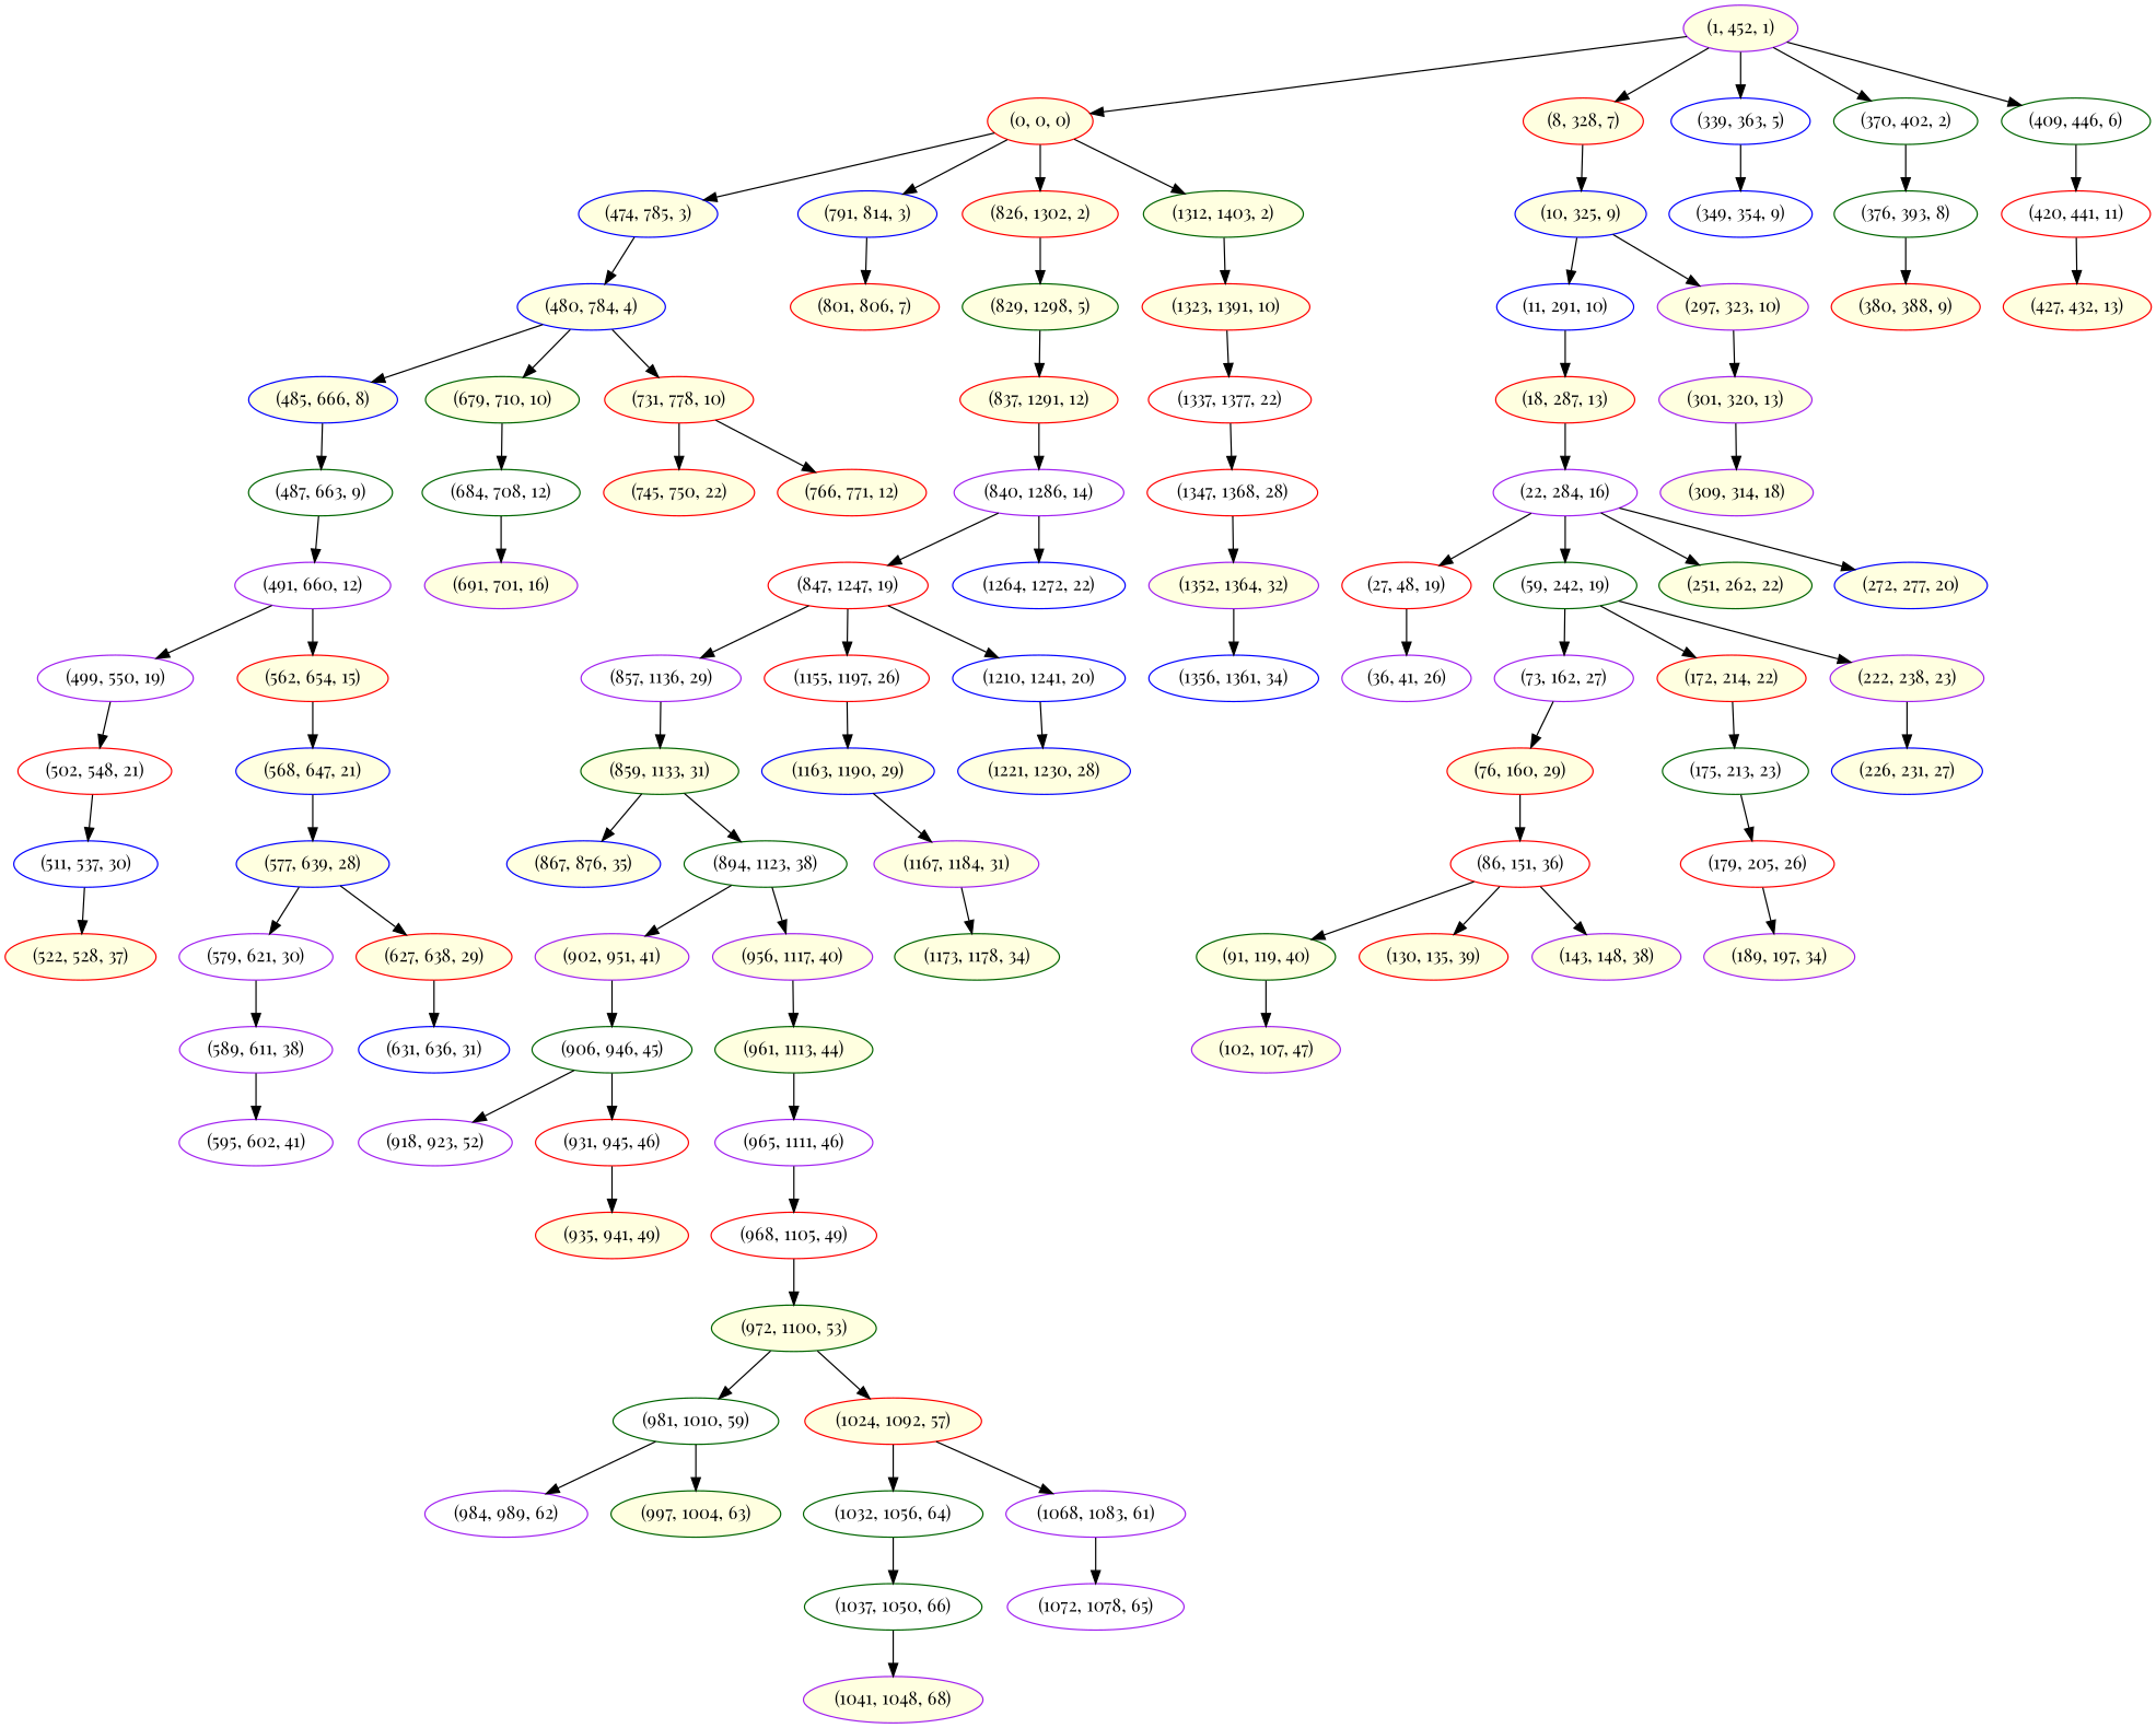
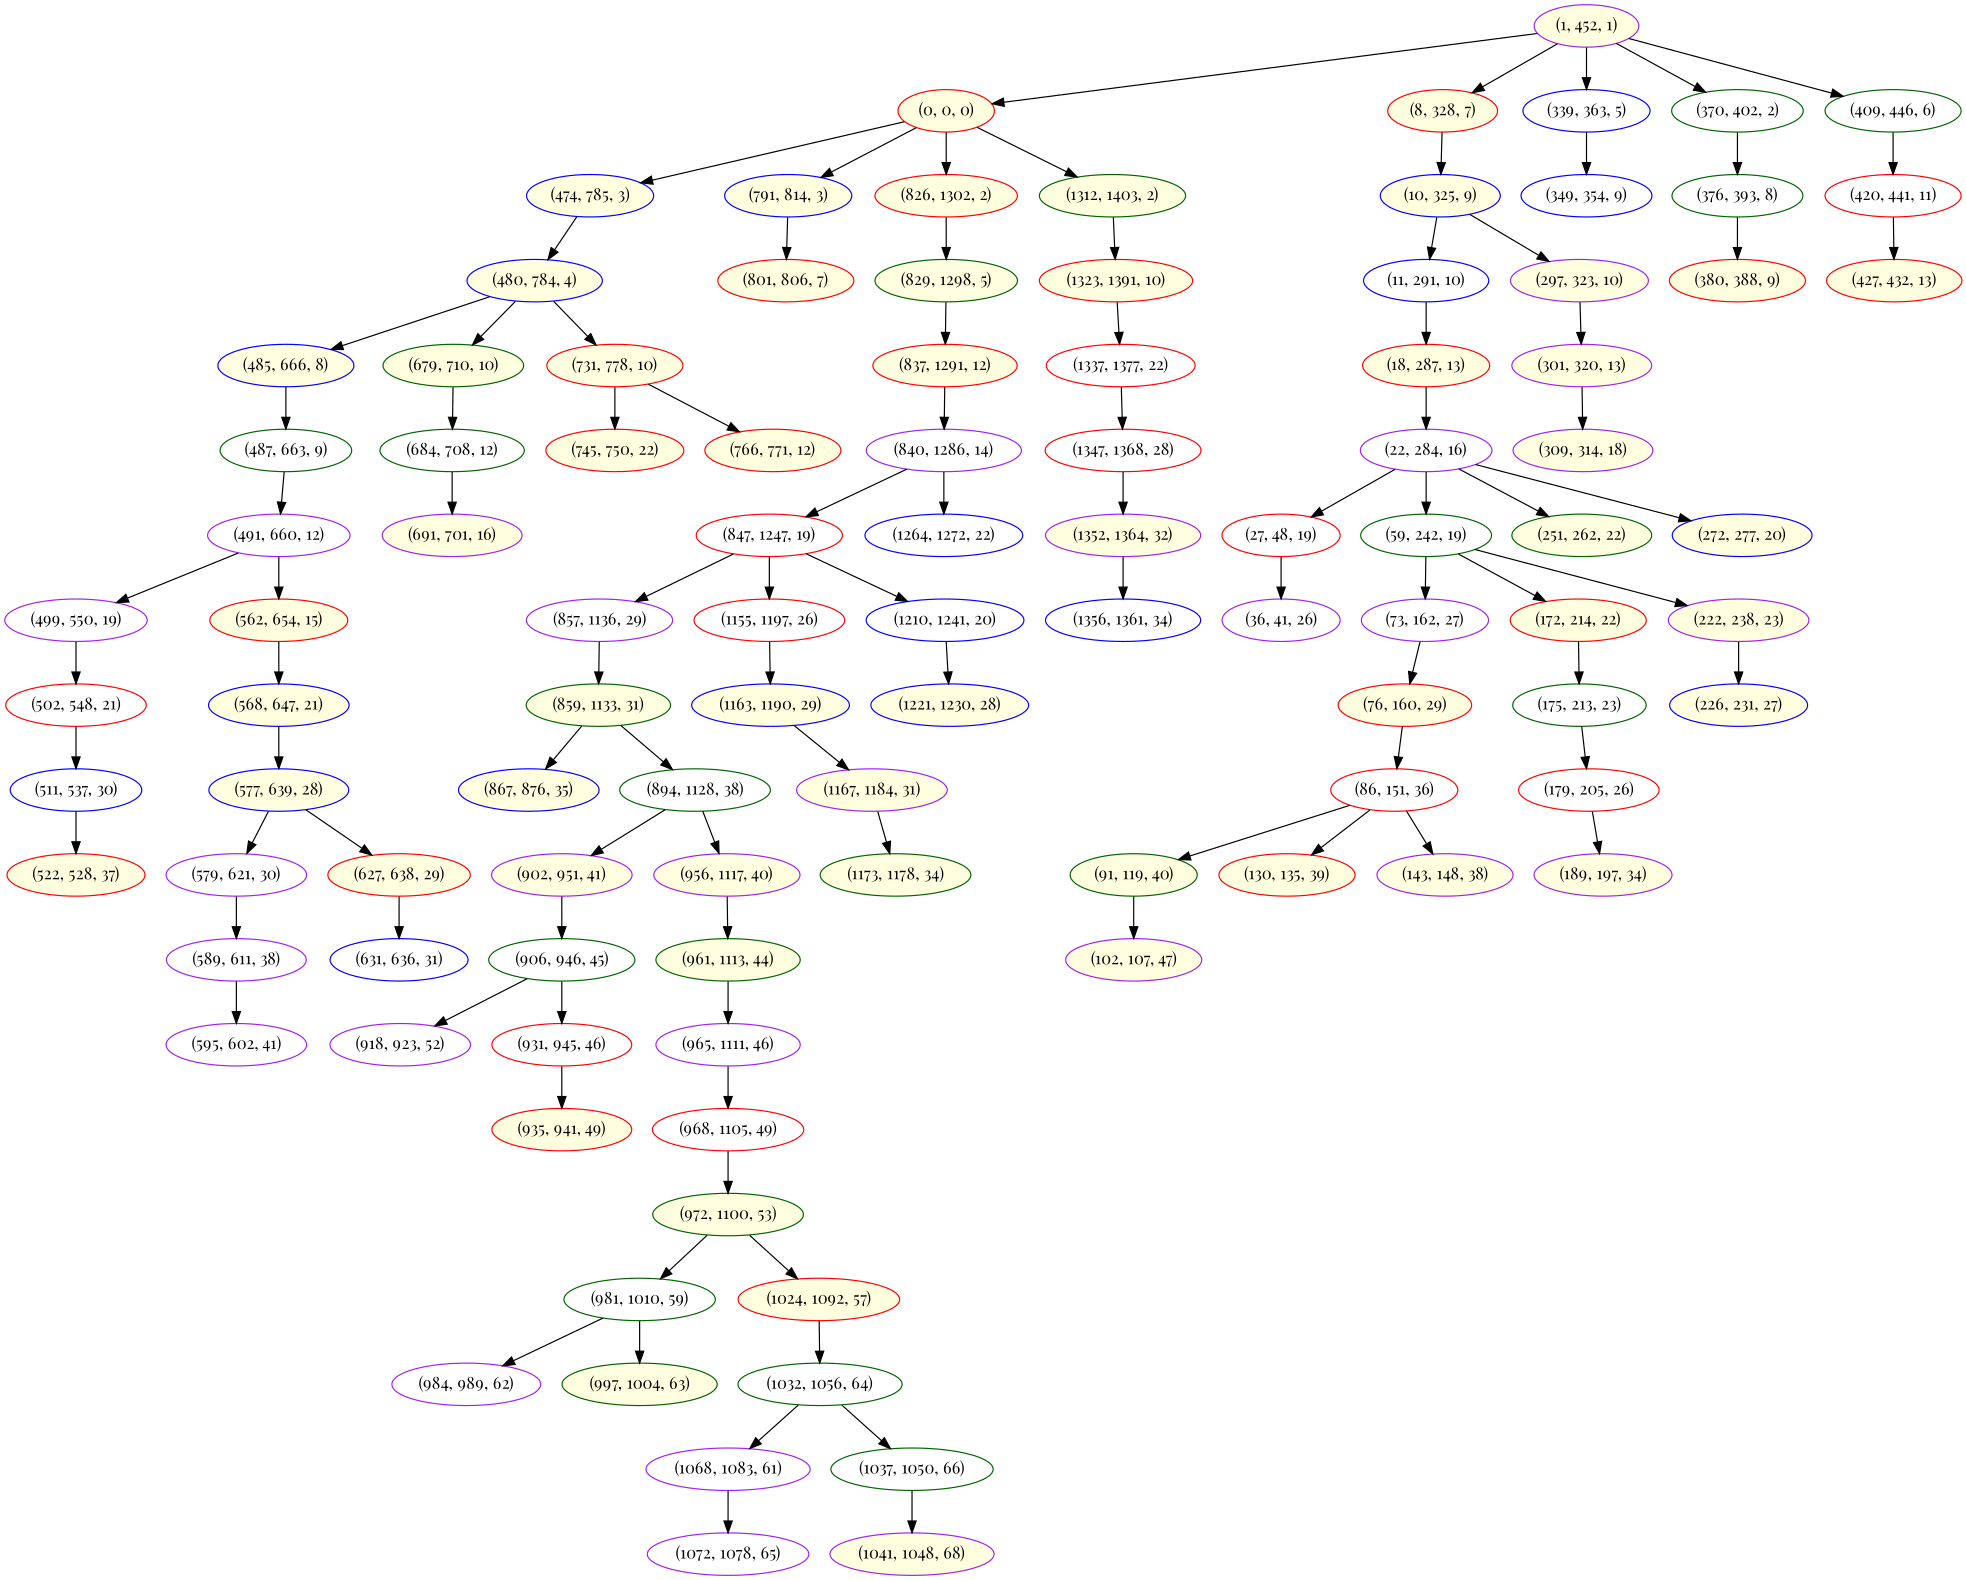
  digraph {
    fontname="Playfair Display"
    node [color=red fillcolor=lightyellow fontname="Playfair Display" style=filled]
    edge [fontname="Playfair Display"]
    "(474, 785, 3)" [color=blue]
    "(0, 0, 0)"
    "(791, 814, 3)" [color=blue]
    "(826, 1302, 2)"
    "(1312, 1403, 2)" [color=darkgreen]
    "(1, 452, 1)" [color=purple]
    "(8, 328, 7)"
    "(339, 363, 5)" [color=blue fillcolor=white]
    "(370, 402, 2)" [color=darkgreen fillcolor=white]
    "(409, 446, 6)" [color=darkgreen fillcolor=white]
    "(480, 784, 4)" [color=blue]
    "(801, 806, 7)"
    "(829, 1298, 5)" [color=darkgreen]
    "(1323, 1391, 10)"
    "(10, 325, 9)" [color=blue]
    "(349, 354, 9)" [color=blue fillcolor=white]
    "(376, 393, 8)" [color=darkgreen fillcolor=white]
    "(420, 441, 11)" [fillcolor=white]
    "(11, 291, 10)" [color=blue fillcolor=white]
    "(297, 323, 10)" [color=purple]
    "(18, 287, 13)"
    "(301, 320, 13)" [color=purple]
    "(22, 284, 16)" [color=purple fillcolor=white]
    "(27, 48, 19)" [fillcolor=white]
    "(59, 242, 19)" [color=darkgreen fillcolor=white]
    "(251, 262, 22)" [color=darkgreen]
    "(272, 277, 20)" [color=blue]
    "(36, 41, 26)" [color=purple fillcolor=white]
    "(73, 162, 27)" [color=purple fillcolor=white]
    "(172, 214, 22)"
    "(222, 238, 23)" [color=purple]
    "(76, 160, 29)"
    "(175, 213, 23)" [color=darkgreen fillcolor=white]
    "(226, 231, 27)" [color=blue]
    "(86, 151, 36)" [fillcolor=white]
    "(91, 119, 40)" [color=darkgreen]
    "(130, 135, 39)"
    "(143, 148, 38)" [color=purple]
    "(102, 107, 47)" [color=purple]
    "(179, 205, 26)" [fillcolor=white]
    "(189, 197, 34)" [color=purple]
    "(309, 314, 18)" [color=purple]
    "(380, 388, 9)"
    "(427, 432, 13)"
    "(485, 666, 8)" [color=blue]
    "(679, 710, 10)" [color=darkgreen]
    "(731, 778, 10)"
    "(487, 663, 9)" [color=darkgreen fillcolor=white]
    "(684, 708, 12)" [color=darkgreen fillcolor=white]
    "(745, 750, 22)"
    "(766, 771, 12)"
    "(491, 660, 12)" [color=purple fillcolor=white]
    "(499, 550, 19)" [color=purple fillcolor=white]
    "(562, 654, 15)"
    "(502, 548, 21)" [fillcolor=white]
    "(568, 647, 21)" [color=blue]
    "(511, 537, 30)" [color=blue fillcolor=white]
    "(522, 528, 37)"
    "(577, 639, 28)" [color=blue]
    "(579, 621, 30)" [color=purple fillcolor=white]
    "(627, 638, 29)"
    "(589, 611, 38)" [color=purple fillcolor=white]
    "(631, 636, 31)" [color=blue fillcolor=white]
    "(595, 602, 41)" [color=purple fillcolor=white]
    "(691, 701, 16)" [color=purple]
    "(837, 1291, 12)"
    "(840, 1286, 14)" [color=purple fillcolor=white]
    "(847, 1247, 19)" [fillcolor=white]
    "(1264, 1272, 22)" [color=blue fillcolor=white]
    "(857, 1136, 29)" [color=purple fillcolor=white]
    "(1155, 1197, 26)" [fillcolor=white]
    "(1210, 1241, 20)" [color=blue fillcolor=white]
    "(859, 1133, 31)" [color=darkgreen]
    "(1163, 1190, 29)" [color=blue]
    "(1221, 1230, 28)" [color=blue]
    "(867, 876, 35)" [color=blue]
-   "(894, 1123, 38)" [color=darkgreen fillcolor=white]
+   "(894, 1123, 38)" [color=darkgreen fillcolor=white label="(894, 1128, 38)"]
    "(902, 951, 41)" [color=purple]
    "(956, 1117, 40)" [color=purple]
    "(906, 946, 45)" [color=darkgreen fillcolor=white]
    "(961, 1113, 44)" [color=darkgreen]
    "(918, 923, 52)" [color=purple fillcolor=white]
    "(931, 945, 46)" [fillcolor=white]
    "(935, 941, 49)"
    "(965, 1111, 46)" [color=purple fillcolor=white]
    "(968, 1105, 49)" [fillcolor=white]
    "(972, 1100, 53)" [color=darkgreen]
    "(981, 1010, 59)" [color=darkgreen fillcolor=white]
    "(1024, 1092, 57)"
    "(984, 989, 62)" [color=purple fillcolor=white]
    "(997, 1004, 63)" [color=darkgreen]
    "(1032, 1056, 64)" [color=darkgreen fillcolor=white]
    "(1068, 1083, 61)" [color=purple fillcolor=white]
    "(1037, 1050, 66)" [color=darkgreen fillcolor=white]
    "(1072, 1078, 65)" [color=purple fillcolor=white]
    "(1041, 1048, 68)" [color=purple]
    "(1167, 1184, 31)" [color=purple]
    "(1173, 1178, 34)" [color=darkgreen]
    "(1337, 1377, 22)" [fillcolor=white]
    "(1347, 1368, 28)" [fillcolor=white]
    "(1352, 1364, 32)" [color=purple]
    "(1356, 1361, 34)" [color=blue fillcolor=white]
    "(474, 785, 3)" -> "(480, 784, 4)"
    "(0, 0, 0)" -> "(474, 785, 3)"
    "(0, 0, 0)" -> "(791, 814, 3)"
    "(0, 0, 0)" -> "(826, 1302, 2)"
    "(0, 0, 0)" -> "(1312, 1403, 2)"
    "(791, 814, 3)" -> "(801, 806, 7)"
    "(826, 1302, 2)" -> "(829, 1298, 5)"
    "(1312, 1403, 2)" -> "(1323, 1391, 10)"
    "(1, 452, 1)" -> "(0, 0, 0)"
    "(1, 452, 1)" -> "(8, 328, 7)"
    "(1, 452, 1)" -> "(339, 363, 5)"
    "(1, 452, 1)" -> "(370, 402, 2)"
    "(1, 452, 1)" -> "(409, 446, 6)"
    "(8, 328, 7)" -> "(10, 325, 9)"
    "(339, 363, 5)" -> "(349, 354, 9)"
    "(370, 402, 2)" -> "(376, 393, 8)"
    "(409, 446, 6)" -> "(420, 441, 11)"
    "(480, 784, 4)" -> "(485, 666, 8)"
    "(480, 784, 4)" -> "(679, 710, 10)"
    "(480, 784, 4)" -> "(731, 778, 10)"
    "(829, 1298, 5)" -> "(837, 1291, 12)"
    "(1323, 1391, 10)" -> "(1337, 1377, 22)"
    "(10, 325, 9)" -> "(11, 291, 10)"
    "(10, 325, 9)" -> "(297, 323, 10)"
    "(376, 393, 8)" -> "(380, 388, 9)"
    "(420, 441, 11)" -> "(427, 432, 13)"
    "(11, 291, 10)" -> "(18, 287, 13)"
    "(297, 323, 10)" -> "(301, 320, 13)"
    "(18, 287, 13)" -> "(22, 284, 16)"
    "(301, 320, 13)" -> "(309, 314, 18)"
    "(22, 284, 16)" -> "(27, 48, 19)"
    "(22, 284, 16)" -> "(59, 242, 19)"
    "(22, 284, 16)" -> "(251, 262, 22)"
    "(22, 284, 16)" -> "(272, 277, 20)"
    "(27, 48, 19)" -> "(36, 41, 26)"
    "(59, 242, 19)" -> "(73, 162, 27)"
    "(59, 242, 19)" -> "(172, 214, 22)"
    "(59, 242, 19)" -> "(222, 238, 23)"
    "(73, 162, 27)" -> "(76, 160, 29)"
    "(172, 214, 22)" -> "(175, 213, 23)"
    "(222, 238, 23)" -> "(226, 231, 27)"
    "(76, 160, 29)" -> "(86, 151, 36)"
    "(175, 213, 23)" -> "(179, 205, 26)"
    "(86, 151, 36)" -> "(91, 119, 40)"
    "(86, 151, 36)" -> "(130, 135, 39)"
    "(86, 151, 36)" -> "(143, 148, 38)"
    "(91, 119, 40)" -> "(102, 107, 47)"
    "(179, 205, 26)" -> "(189, 197, 34)"
    "(485, 666, 8)" -> "(487, 663, 9)"
    "(679, 710, 10)" -> "(684, 708, 12)"
    "(731, 778, 10)" -> "(745, 750, 22)"
    "(731, 778, 10)" -> "(766, 771, 12)"
    "(487, 663, 9)" -> "(491, 660, 12)"
    "(684, 708, 12)" -> "(691, 701, 16)"
    "(491, 660, 12)" -> "(499, 550, 19)"
    "(491, 660, 12)" -> "(562, 654, 15)"
    "(499, 550, 19)" -> "(502, 548, 21)"
    "(562, 654, 15)" -> "(568, 647, 21)"
    "(502, 548, 21)" -> "(511, 537, 30)"
    "(568, 647, 21)" -> "(577, 639, 28)"
    "(511, 537, 30)" -> "(522, 528, 37)"
    "(577, 639, 28)" -> "(579, 621, 30)"
    "(577, 639, 28)" -> "(627, 638, 29)"
    "(579, 621, 30)" -> "(589, 611, 38)"
    "(627, 638, 29)" -> "(631, 636, 31)"
    "(589, 611, 38)" -> "(595, 602, 41)"
    "(837, 1291, 12)" -> "(840, 1286, 14)"
    "(840, 1286, 14)" -> "(847, 1247, 19)"
    "(840, 1286, 14)" -> "(1264, 1272, 22)"
    "(847, 1247, 19)" -> "(857, 1136, 29)"
    "(847, 1247, 19)" -> "(1155, 1197, 26)"
    "(847, 1247, 19)" -> "(1210, 1241, 20)"
    "(857, 1136, 29)" -> "(859, 1133, 31)"
    "(1155, 1197, 26)" -> "(1163, 1190, 29)"
    "(1210, 1241, 20)" -> "(1221, 1230, 28)"
    "(859, 1133, 31)" -> "(867, 876, 35)"
    "(859, 1133, 31)" -> "(894, 1123, 38)"
    "(1163, 1190, 29)" -> "(1167, 1184, 31)"
    "(894, 1123, 38)" -> "(902, 951, 41)"
    "(894, 1123, 38)" -> "(956, 1117, 40)"
    "(902, 951, 41)" -> "(906, 946, 45)"
    "(956, 1117, 40)" -> "(961, 1113, 44)"
    "(906, 946, 45)" -> "(918, 923, 52)"
    "(906, 946, 45)" -> "(931, 945, 46)"
    "(961, 1113, 44)" -> "(965, 1111, 46)"
    "(931, 945, 46)" -> "(935, 941, 49)"
    "(965, 1111, 46)" -> "(968, 1105, 49)"
    "(968, 1105, 49)" -> "(972, 1100, 53)"
    "(972, 1100, 53)" -> "(981, 1010, 59)"
    "(972, 1100, 53)" -> "(1024, 1092, 57)"
    "(981, 1010, 59)" -> "(984, 989, 62)"
    "(981, 1010, 59)" -> "(997, 1004, 63)"
    "(1024, 1092, 57)" -> "(1032, 1056, 64)"
-   "(1024, 1092, 57)" -> "(1068, 1083, 61)"
+   "(1032, 1056, 64)" -> "(1068, 1083, 61)"
    "(1032, 1056, 64)" -> "(1037, 1050, 66)"
    "(1068, 1083, 61)" -> "(1072, 1078, 65)"
    "(1037, 1050, 66)" -> "(1041, 1048, 68)"
    "(1167, 1184, 31)" -> "(1173, 1178, 34)"
    "(1337, 1377, 22)" -> "(1347, 1368, 28)"
    "(1347, 1368, 28)" -> "(1352, 1364, 32)"
    "(1352, 1364, 32)" -> "(1356, 1361, 34)"
  }
